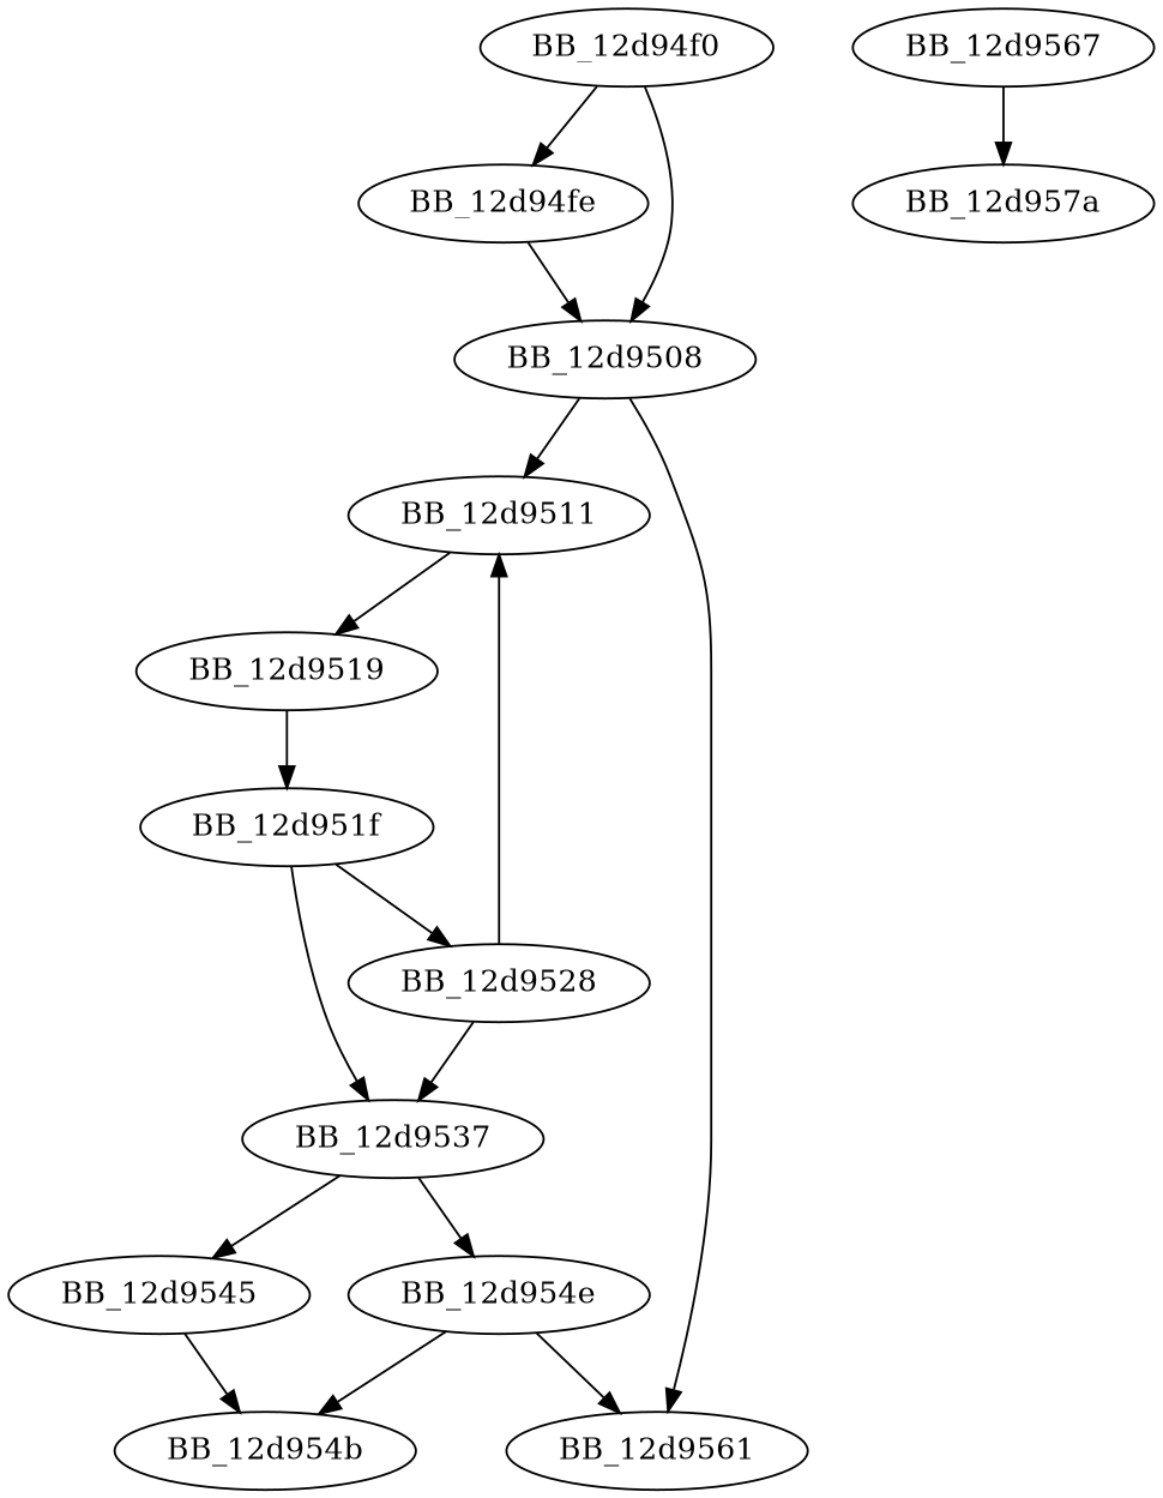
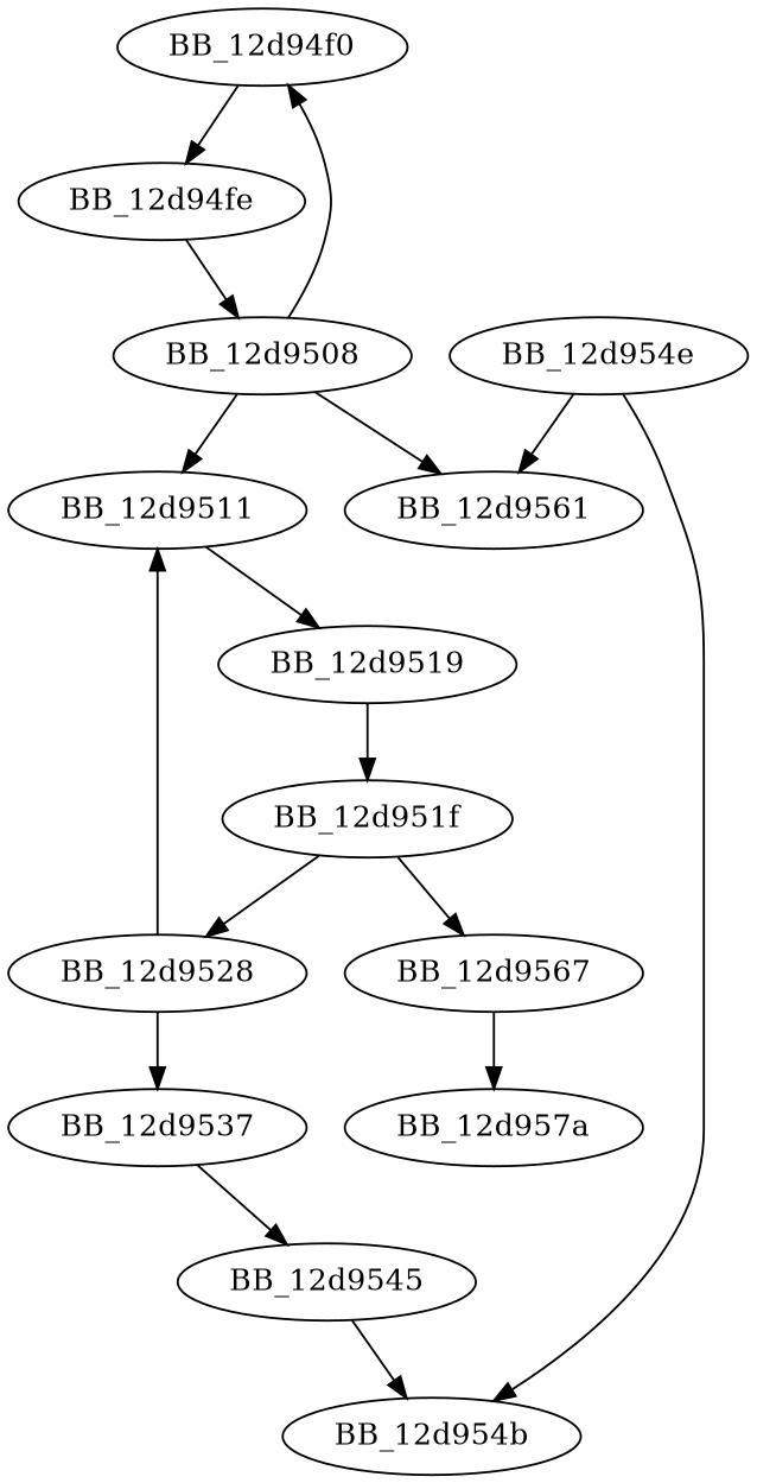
  digraph {
    BB_12d94f0
    BB_12d94fe
    BB_12d9508
    BB_12d9511
    BB_12d9561
    BB_12d9519
    BB_12d951f
    BB_12d9528
    BB_12d9537
    BB_12d9567
    BB_12d9545
    BB_12d954e
    BB_12d957a
    BB_12d954b
    BB_12d94f0 -> BB_12d94fe
-   BB_12d94f0 -> BB_12d9508
+   BB_12d9508 -> BB_12d94f0
    BB_12d94fe -> BB_12d9508
    BB_12d9508 -> BB_12d9511
    BB_12d9508 -> BB_12d9561
    BB_12d9511 -> BB_12d9519
    BB_12d9519 -> BB_12d951f
    BB_12d951f -> BB_12d9528
-   BB_12d951f -> BB_12d9537
+   BB_12d951f -> BB_12d9567
    BB_12d9528 -> BB_12d9511
    BB_12d9528 -> BB_12d9537
    BB_12d9537 -> BB_12d9545
-   BB_12d9537 -> BB_12d954e
    BB_12d9567 -> BB_12d957a
    BB_12d9545 -> BB_12d954b
    BB_12d954e -> BB_12d9561
    BB_12d954e -> BB_12d954b
  }
